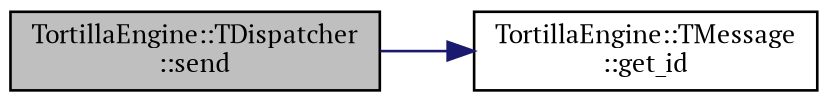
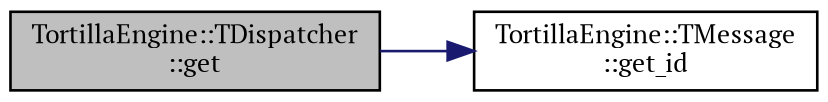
  digraph {
    rankdir=LR
    fontname="PT Serif"
    node [color=black fontname="PT Serif" fontsize=10 shape=record style=filled]
-   n1 [fillcolor=grey75 fontcolor=black height=0.2 label="TortillaEngine::TDispatcher\l::send" width=0.4]
+   n1 [fillcolor=grey75 fontcolor=black height=0.2 label="TortillaEngine::TDispatcher\l::get" width=0.4]
    n2 [fillcolor=white height=0.2 label="TortillaEngine::TMessage\l::get_id" width=0.4]
    n1 -> n2 [color=midnightblue fontname="PT Serif" fontsize=10 labelfontname=Helvetica labelfontsize=10 style=solid]
  }
